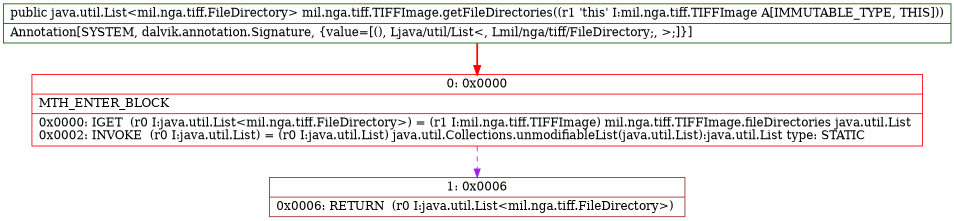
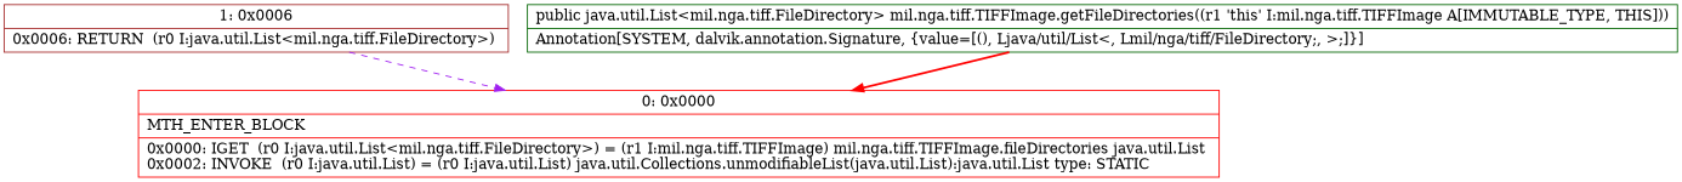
  digraph {
    node [shape=record]
    n1 [label="{0\:\ 0x0000|MTH_ENTER_BLOCK\l|0x0000: IGET  (r0 I:java.util.List\<mil.nga.tiff.FileDirectory\>) = (r1 I:mil.nga.tiff.TIFFImage) mil.nga.tiff.TIFFImage.fileDirectories java.util.List \l0x0002: INVOKE  (r0 I:java.util.List) = (r0 I:java.util.List) java.util.Collections.unmodifiableList(java.util.List):java.util.List type: STATIC \l}" color=red]
    n2 [label="{1\:\ 0x0006|0x0006: RETURN  (r0 I:java.util.List\<mil.nga.tiff.FileDirectory\>) \l}" color=brown]
    n3 [label="{public java.util.List\<mil.nga.tiff.FileDirectory\> mil.nga.tiff.TIFFImage.getFileDirectories((r1 'this' I:mil.nga.tiff.TIFFImage A[IMMUTABLE_TYPE, THIS]))  | Annotation[SYSTEM, dalvik.annotation.Signature, \{value=[(), Ljava\/util\/List\<, Lmil\/nga\/tiff\/FileDirectory;, \>;]\}]\l}" color=darkgreen]
-   n1 -> n2 [color=purple style=dashed]
+   n2 -> n1 [color=purple style=dashed]
    n3 -> n1 [color=red style=bold]
  }
